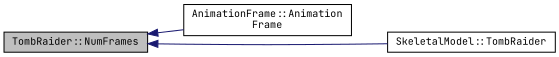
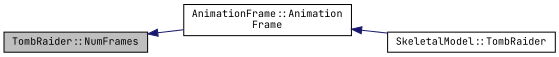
  digraph {
    fontname="JetBrains Mono"
    rankdir=LR
    node [color=black fillcolor=white fontname="JetBrains Mono" fontsize=10 shape=record style=filled]
    edge [color=midnightblue dir=back fontname="JetBrains Mono" fontsize=10 labelfontname=Helvetica labelfontsize=10 style=solid]
    n1 [fillcolor=grey75 fontcolor=black height=0.2 label="TombRaider::NumFrames" width=0.4]
    n2 [height=0.2 label="AnimationFrame::Animation\lFrame" width=0.4]
    n3 [height=0.2 label="SkeletalModel::TombRaider" width=0.4]
    n1 -> n2
-   n1 -> n3
+   n2 -> n3
  }
